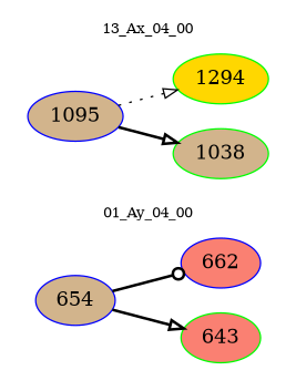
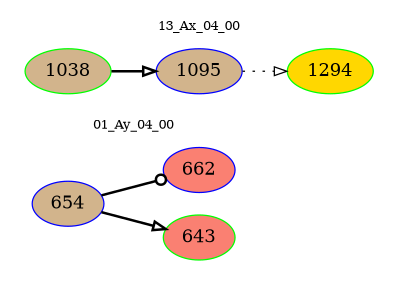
  digraph {
    rankdir=LR
    node [color=blue fillcolor=tan style=filled]
    edge [arrowhead=onormal color=black style=bold]
    n1 [label=654]
    n2 [color=green fillcolor=salmon label=643]
    n3 [fillcolor=salmon label=662]
    n4 [label=1095]
    n5 [color=green label=1038]
    n6 [color=green fillcolor=gold label=1294]
    subgraph cluster_1 {
      color=white
      fontsize=10
      label="01_Ay_04_00"
      n1
      n2
      n3
    }
    subgraph cluster_2 {
      color=white
      fontsize=10
      label="13_Ax_04_00"
      n4
      n5
      n6
    }
    n1 -> n2
    n1 -> n3 [arrowhead=odot]
-   n4 -> n5
+   n5 -> n4
    n4 -> n6 [style=dotted]
  }
